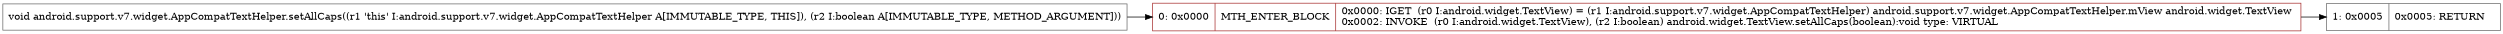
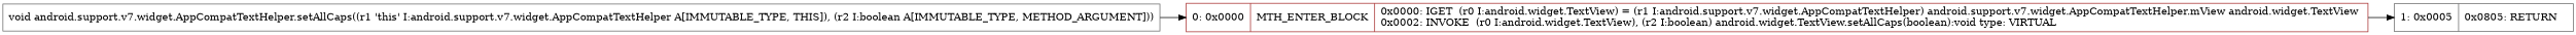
  digraph {
    rankdir=LR
    node [shape=record color=gray40]
    n1 [label="{0\:\ 0x0000|MTH_ENTER_BLOCK\l|0x0000: IGET  (r0 I:android.widget.TextView) = (r1 I:android.support.v7.widget.AppCompatTextHelper) android.support.v7.widget.AppCompatTextHelper.mView android.widget.TextView \l0x0002: INVOKE  (r0 I:android.widget.TextView), (r2 I:boolean) android.widget.TextView.setAllCaps(boolean):void type: VIRTUAL \l}" color=brown]
-   n2 [label="{1\:\ 0x0005|0x0005: RETURN   \l}"]
+   n2 [label="{1\:\ 0x0005|0x0805: RETURN   \l}"]
    n3 [label="{void android.support.v7.widget.AppCompatTextHelper.setAllCaps((r1 'this' I:android.support.v7.widget.AppCompatTextHelper A[IMMUTABLE_TYPE, THIS]), (r2 I:boolean A[IMMUTABLE_TYPE, METHOD_ARGUMENT])) }"]
    n1 -> n2
    n3 -> n1
  }
